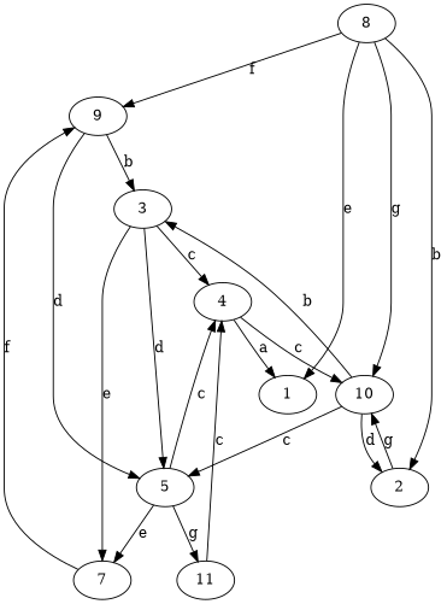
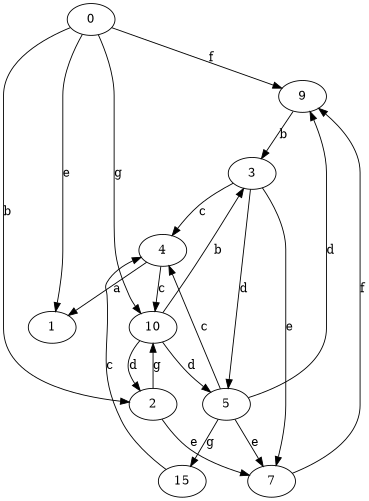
  strict digraph {
-   0 [label=8]
+   0
    1
    9
    10
    2
    3
    7
    4
    5
-   11
+   11 [label=15]
    0 -> 1 [label=e]
    0 -> 9 [label=f]
    0 -> 10 [label=g]
    0 -> 2 [label=b]
    9 -> 3 [label=b]
-   9 -> 5 [label=d]
+   5 -> 9 [label=d]
    10 -> 2 [label=d]
    10 -> 3 [label=b]
-   10 -> 5 [label=c]
+   10 -> 5 [label=d]
    2 -> 10 [label=g]
+   2 -> 7 [label=e]
    3 -> 7 [label=e]
    3 -> 4 [label=c]
    3 -> 5 [label=d]
    7 -> 9 [label=f]
    4 -> 1 [label=a]
    4 -> 10 [label=c]
    5 -> 7 [label=e]
    5 -> 4 [label=c]
    5 -> 11 [label=g]
    11 -> 4 [label=c]
  }
